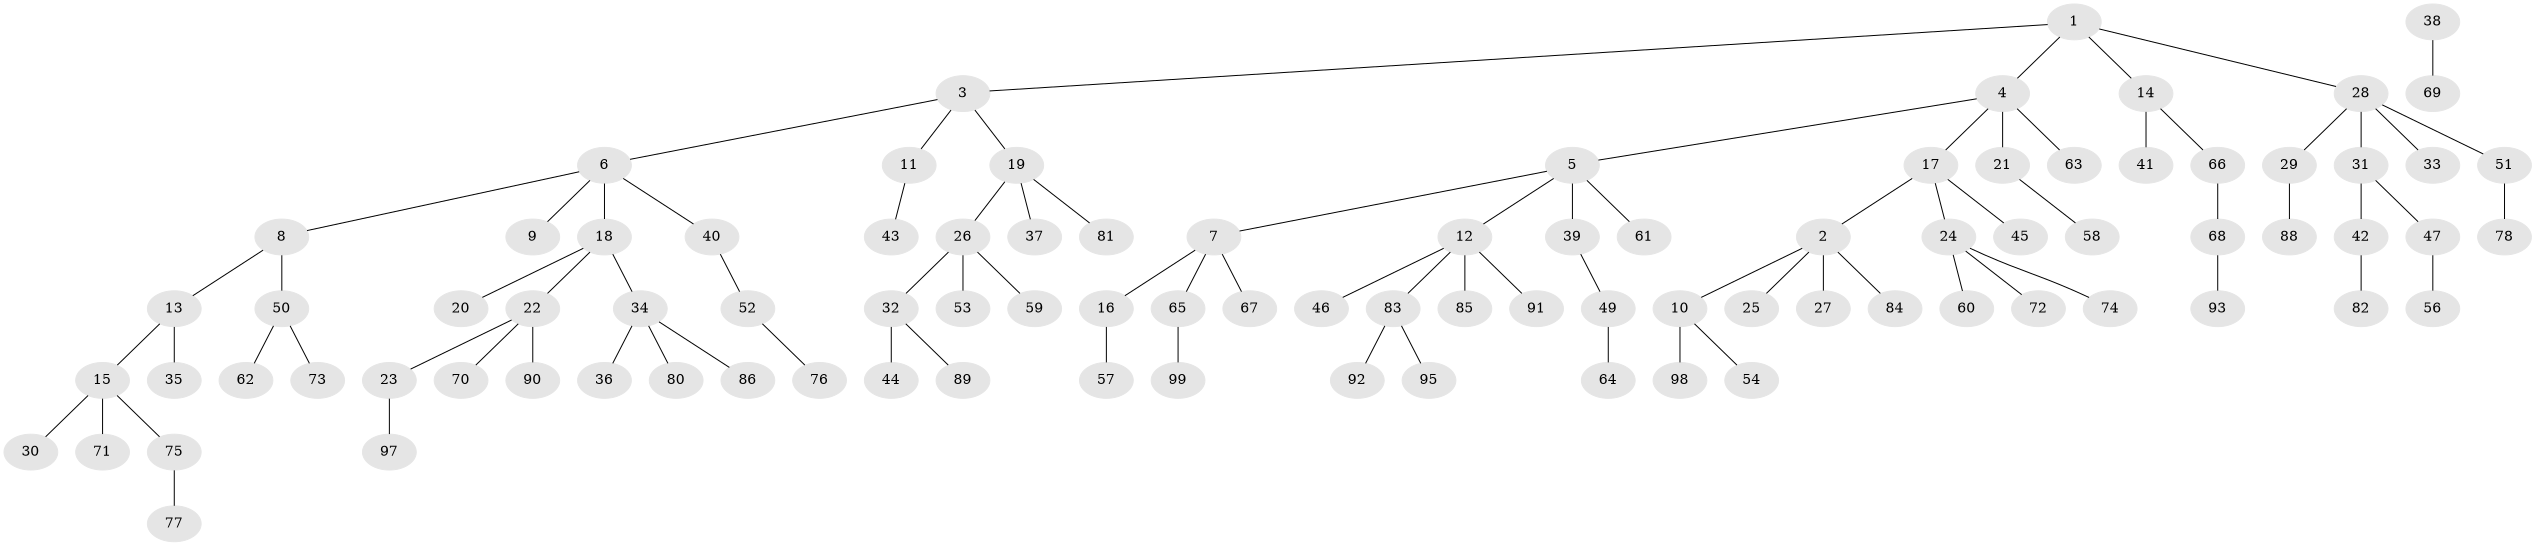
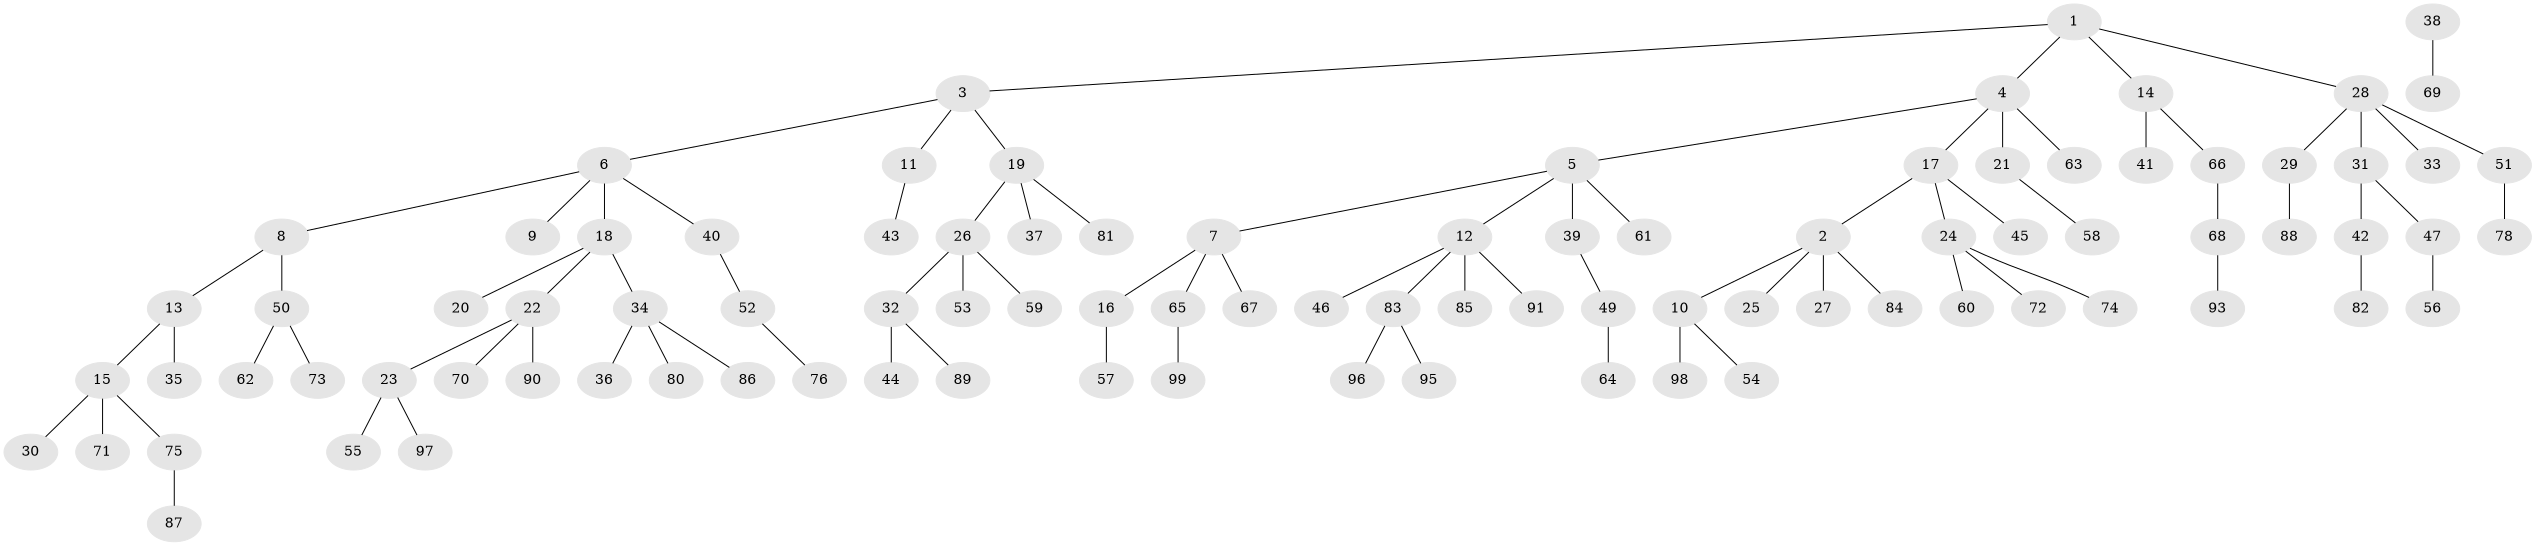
  graph {
    node [color=gray90 style=filled]
    1
    3
    4
    14
    28
    2
    10
    25
    27
    84
    6
    11
    19
    5
    17
    21
    63
    41
    66
    29
    31
    33
    51
    n24 [label=98]
    54
    8
    9
    18
    40
    43
    26
    37
    81
    7
    12
    39
    61
    24
    45
    58
    16
    65
    67
    46
    83
    85
    91
    49
    13
    50
    20
    22
    34
    52
    57
    n56 [label=99]
    15
    35
    62
    73
    38
    69
-   92
+   92 [label=96]
    95
    30
    71
    75
    68
-   87 [label=77]
+   87
    60
    72
    74
    23
    70
    90
    36
    80
    86
    32
    53
    59
+   55
    n83 [label=97]
    44
    89
    88
    42
    47
    78
    82
    56
    64
    76
    93
    1 -- 3
    1 -- 4
    1 -- 14
    1 -- 28
    3 -- 6
    3 -- 11
    3 -- 19
    4 -- 5
    4 -- 17
    4 -- 21
    4 -- 63
    14 -- 41
    14 -- 66
    28 -- 29
    28 -- 31
    28 -- 33
    28 -- 51
    2 -- 10
    2 -- 25
    2 -- 27
    2 -- 84
    10 -- n24
    10 -- 54
    6 -- 8
    6 -- 9
    6 -- 18
    6 -- 40
    11 -- 43
    19 -- 26
    19 -- 37
    19 -- 81
    5 -- 7
    5 -- 12
    5 -- 39
    5 -- 61
    17 -- 2
    17 -- 24
    17 -- 45
    21 -- 58
    66 -- 68
    29 -- 88
    31 -- 42
    31 -- 47
    51 -- 78
    8 -- 13
    8 -- 50
    18 -- 20
    18 -- 22
    18 -- 34
    40 -- 52
    26 -- 32
    26 -- 53
    26 -- 59
    7 -- 16
    7 -- 65
    7 -- 67
    12 -- 46
    12 -- 83
    12 -- 85
    12 -- 91
    39 -- 49
    24 -- 60
    24 -- 72
    24 -- 74
    16 -- 57
    65 -- n56
    83 -- 92
    83 -- 95
    49 -- 64
    13 -- 15
    13 -- 35
    50 -- 62
    50 -- 73
    22 -- 23
    22 -- 70
    22 -- 90
    34 -- 36
    34 -- 80
    34 -- 86
    52 -- 76
    15 -- 30
    15 -- 71
    15 -- 75
    38 -- 69
    75 -- 87
    68 -- 93
+   23 -- 55
    23 -- n83
    32 -- 44
    32 -- 89
    42 -- 82
    47 -- 56
  }
